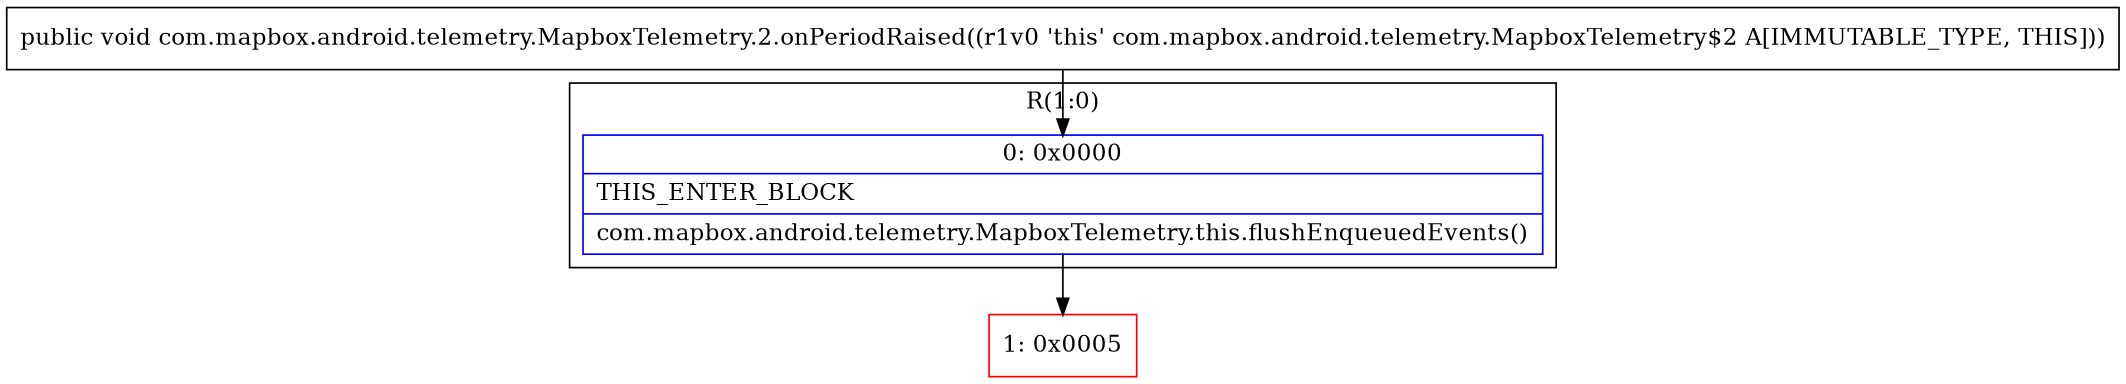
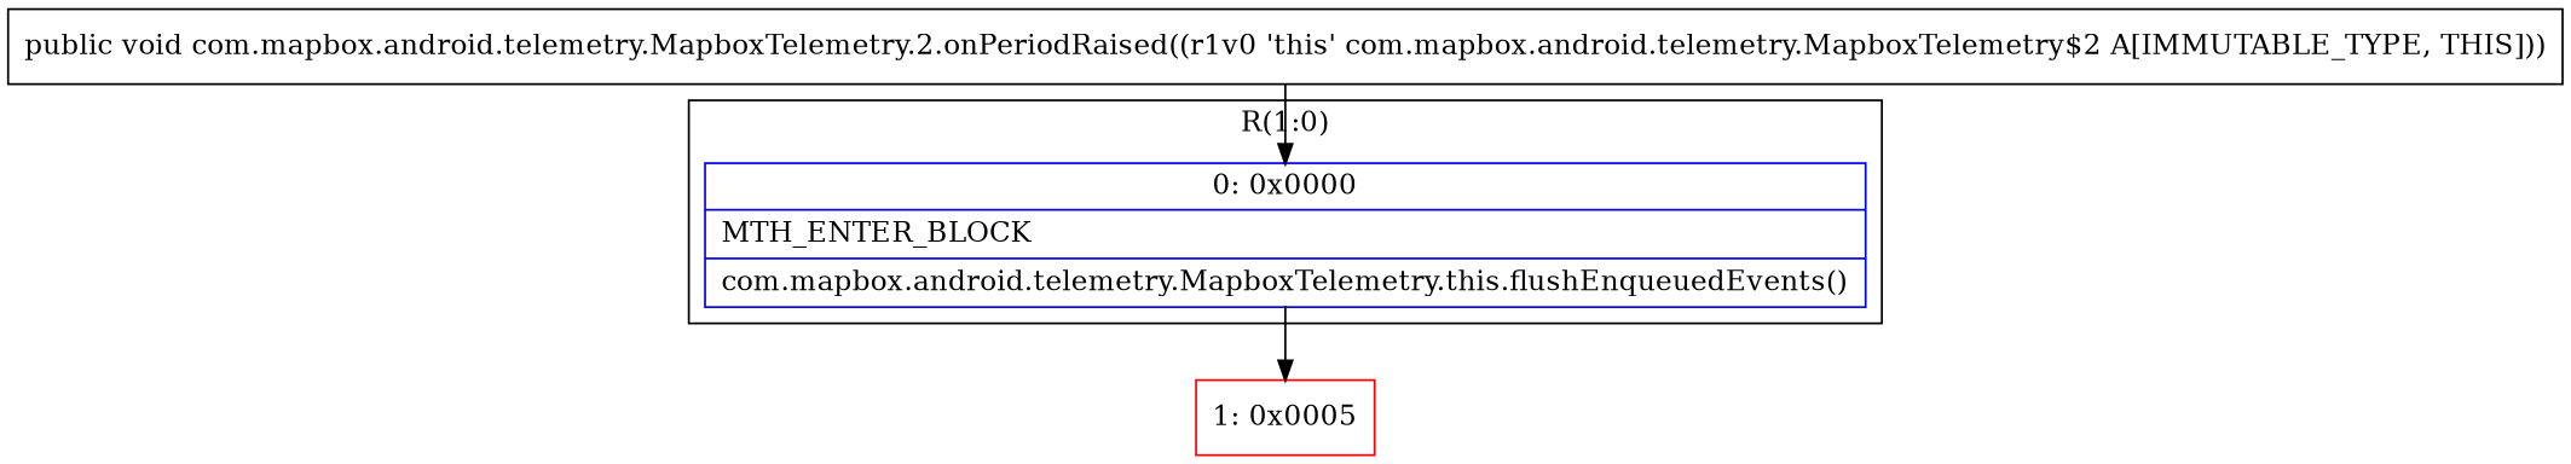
  digraph {
    node [shape=record]
-   n1 [color=blue label="{0\:\ 0x0000|THIS_ENTER_BLOCK\l|com.mapbox.android.telemetry.MapboxTelemetry.this.flushEnqueuedEvents()\l}"]
+   n1 [color=blue label="{0\:\ 0x0000|MTH_ENTER_BLOCK\l|com.mapbox.android.telemetry.MapboxTelemetry.this.flushEnqueuedEvents()\l}"]
    n2 [color=red label="{1\:\ 0x0005}"]
    n3 [label="{public void com.mapbox.android.telemetry.MapboxTelemetry.2.onPeriodRaised((r1v0 'this' com.mapbox.android.telemetry.MapboxTelemetry$2 A[IMMUTABLE_TYPE, THIS])) }"]
    subgraph cluster_1 {
      label="R(1:0)"
      n1
    }
    n1 -> n2
    n3 -> n1
  }
